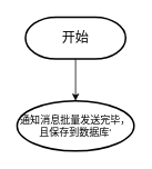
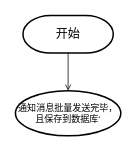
  <mxCell id="0" />
  <mxCell id="1" parent="0" />
- <mxCell id="2" value="" style="edgeStyle=orthogonalEdgeStyle;rounded=0;orthogonalLoop=1;jettySize=auto;html=1;" edge="1" parent="1" source="3" target="4"><mxGeometry relative="1" as="geometry" /></mxCell>
+ <mxCell id="2" value="" style="edgeStyle=orthogonalEdgeStyle;rounded=0;orthogonalLoop=1;jettySize=auto;html=1;endArrow=open;" edge="1" parent="1" source="3" target="4"><mxGeometry relative="1" as="geometry" /></mxCell>
  <mxCell id="3" value="&lt;font style=&quot;font-size: 16px;&quot;&gt;开始&lt;/font&gt;" style="strokeWidth=2;html=1;shape=mxgraph.flowchart.terminator;whiteSpace=wrap;" vertex="1" parent="1"><mxGeometry x="30" y="20" width="120" height="50" as="geometry" /></mxCell>
  <mxCell id="4" value="通知消息批量发送完毕，且保存到数据库‘" style="ellipse;whiteSpace=wrap;html=1;strokeWidth=2;" vertex="1" parent="1"><mxGeometry x="20" y="120" width="140" height="60" as="geometry" /></mxCell>
